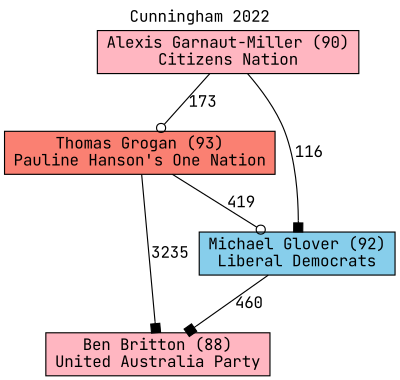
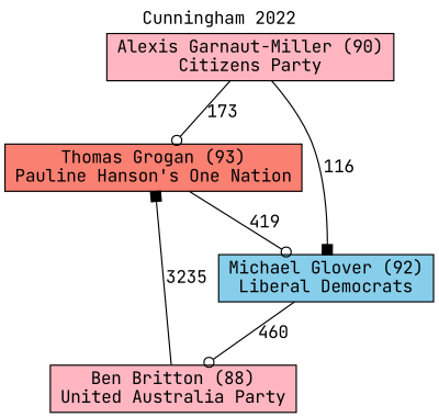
  digraph {
    fontname="JetBrains Mono"
    label="Cunningham 2022"
    labelloc=t
    mclimit=10
    node [fillcolor=lightpink fontname="JetBrains Mono" shape=box style=filled]
    edge [arrowhead=box fontname="JetBrains Mono"]
    n1 [fillcolor=salmon label="Thomas Grogan (93)\nPauline Hanson's One Nation"]
    n2 [fillcolor=skyblue label="Michael Glover (92)\nLiberal Democrats"]
    n3 [label="Ben Britton (88)\nUnited Australia Party"]
-   n4 [label="Alexis Garnaut-Miller (90)\nCitizens Nation"]
+   n4 [label="Alexis Garnaut-Miller (90)\nCitizens Party"]
    n1 -> n2 [arrowhead=odot label=419]
-   n2 -> n3 [label=460]
-   n1 -> n3 [label=3235]
+   n2 -> n3 [arrowhead=odot label=460]
+   n3 -> n1 [label=3235]
    n4 -> n1 [arrowhead=odot label=173]
    n4 -> n2 [label=116]
  }
